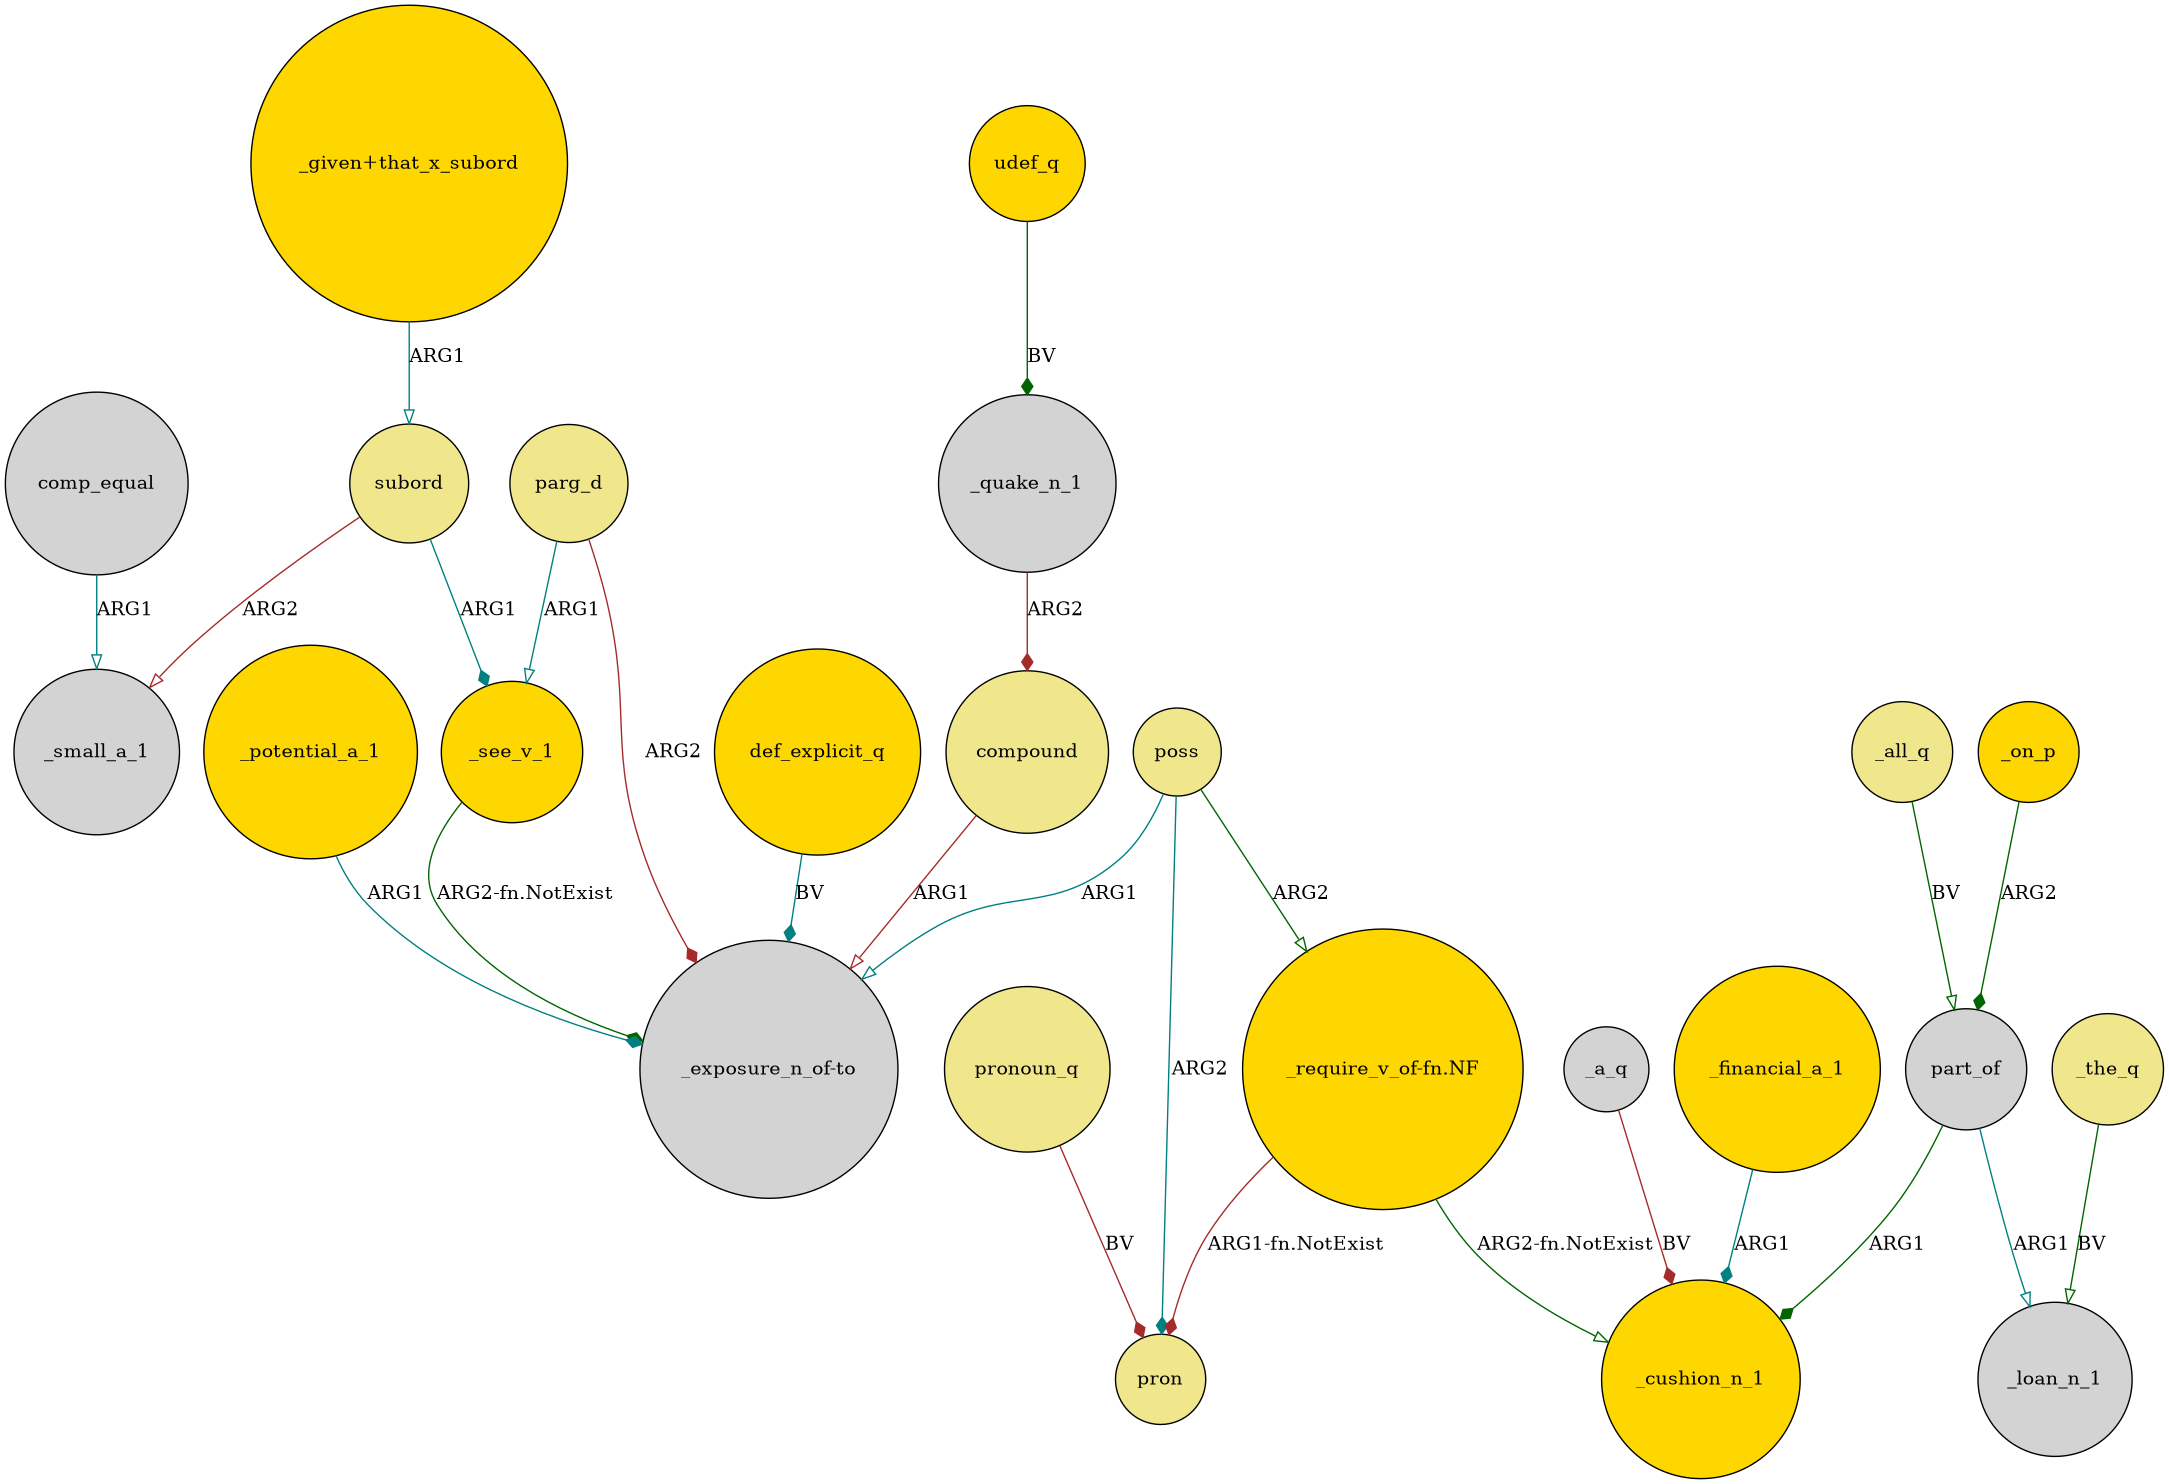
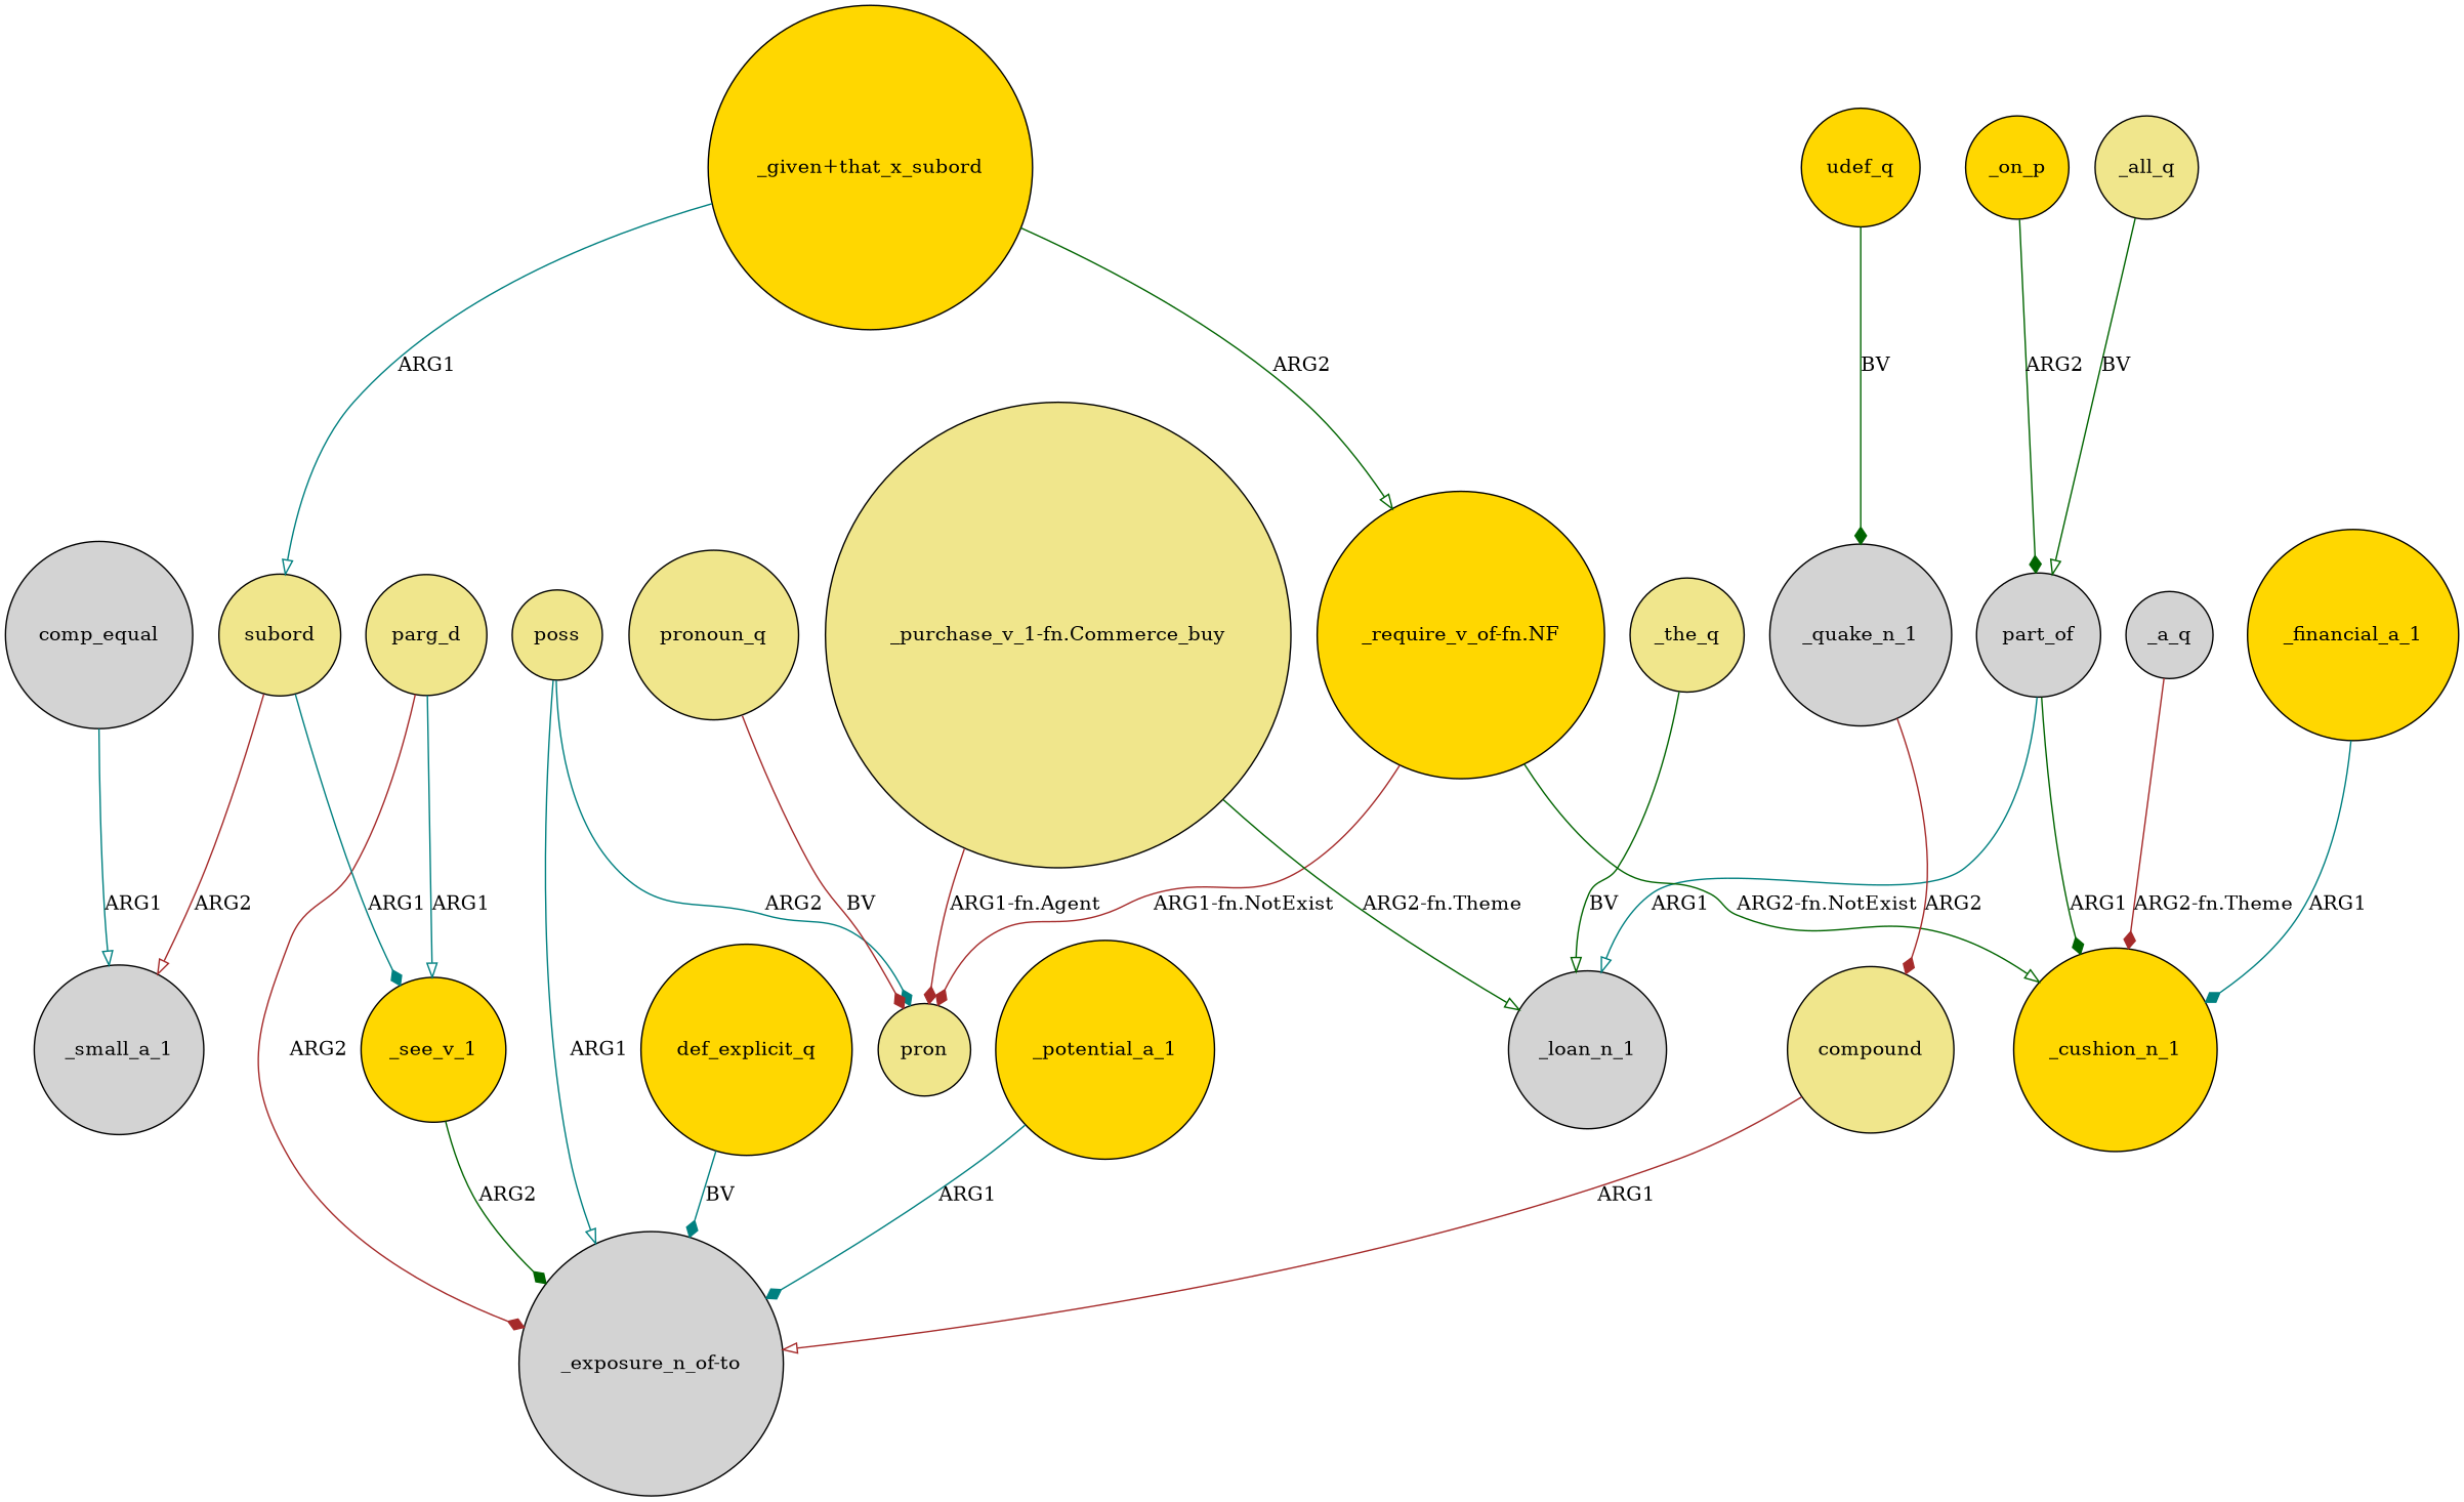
  digraph {
    node [fillcolor=gold shape=circle style=filled]
    edge [arrowhead=diamond color=teal]
    comp_equal [fillcolor=lightgrey]
    _small_a_1 [fillcolor=lightgrey]
    _see_v_1
    "_exposure_n_of-to" [fillcolor=lightgrey]
    poss [fillcolor=khaki]
    pron [fillcolor=khaki]
    part_of [fillcolor=lightgrey]
    _all_q [fillcolor=khaki]
    _loan_n_1 [fillcolor=lightgrey]
    _cushion_n_1
    "_require_v_of-fn.NF"
    parg_d [fillcolor=khaki]
    _on_p
    subord [fillcolor=khaki]
+   "_purchase_v_1-fn.Commerce_buy" [fillcolor=khaki]
    pronoun_q [fillcolor=khaki]
    _a_q [fillcolor=lightgrey]
    "_given+that_x_subord"
    def_explicit_q
    _the_q [fillcolor=khaki]
    compound [fillcolor=khaki]
    _quake_n_1 [fillcolor=lightgrey]
    udef_q
    _potential_a_1
    _financial_a_1
    comp_equal -> _small_a_1 [arrowhead=onormal label=ARG1]
-   _see_v_1 -> "_exposure_n_of-to" [color=darkgreen label="ARG2-fn.NotExist"]
+   _see_v_1 -> "_exposure_n_of-to" [color=darkgreen label=ARG2]
    poss -> "_exposure_n_of-to" [arrowhead=onormal label=ARG1]
    poss -> pron [label=ARG2]
    part_of -> _loan_n_1 [arrowhead=onormal label=ARG1]
    part_of -> _cushion_n_1 [color=darkgreen label=ARG1]
    _all_q -> part_of [arrowhead=onormal color=darkgreen label=BV]
    "_require_v_of-fn.NF" -> pron [color=brown label="ARG1-fn.NotExist"]
    "_require_v_of-fn.NF" -> _cushion_n_1 [arrowhead=onormal color=darkgreen label="ARG2-fn.NotExist"]
    parg_d -> _see_v_1 [arrowhead=onormal label=ARG1]
    parg_d -> "_exposure_n_of-to" [color=brown label=ARG2]
    _on_p -> part_of [color=darkgreen label=ARG2]
    subord -> _small_a_1 [arrowhead=onormal color=brown label=ARG2]
    subord -> _see_v_1 [label=ARG1]
+   "_purchase_v_1-fn.Commerce_buy" -> pron [color=brown label="ARG1-fn.Agent"]
+   "_purchase_v_1-fn.Commerce_buy" -> _loan_n_1 [arrowhead=onormal color=darkgreen label="ARG2-fn.Theme"]
    pronoun_q -> pron [color=brown label=BV]
-   _a_q -> _cushion_n_1 [color=brown label=BV]
-   poss -> "_require_v_of-fn.NF" [arrowhead=onormal color=darkgreen label=ARG2]
+   _a_q -> _cushion_n_1 [color=brown label="ARG2-fn.Theme"]
+   "_given+that_x_subord" -> "_require_v_of-fn.NF" [arrowhead=onormal color=darkgreen label=ARG2]
    "_given+that_x_subord" -> subord [arrowhead=onormal label=ARG1]
    def_explicit_q -> "_exposure_n_of-to" [label=BV]
    _the_q -> _loan_n_1 [arrowhead=onormal color=darkgreen label=BV]
    compound -> "_exposure_n_of-to" [arrowhead=onormal color=brown label=ARG1]
    _quake_n_1 -> compound [color=brown label=ARG2]
    udef_q -> _quake_n_1 [color=darkgreen label=BV]
    _potential_a_1 -> "_exposure_n_of-to" [label=ARG1]
    _financial_a_1 -> _cushion_n_1 [label=ARG1]
  }
